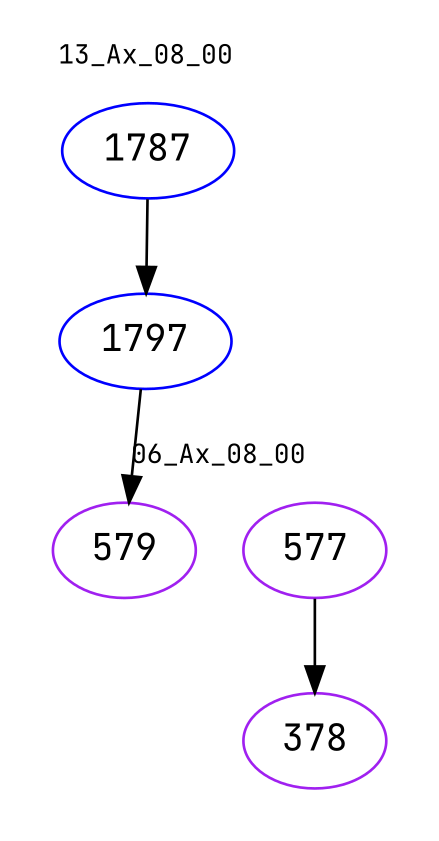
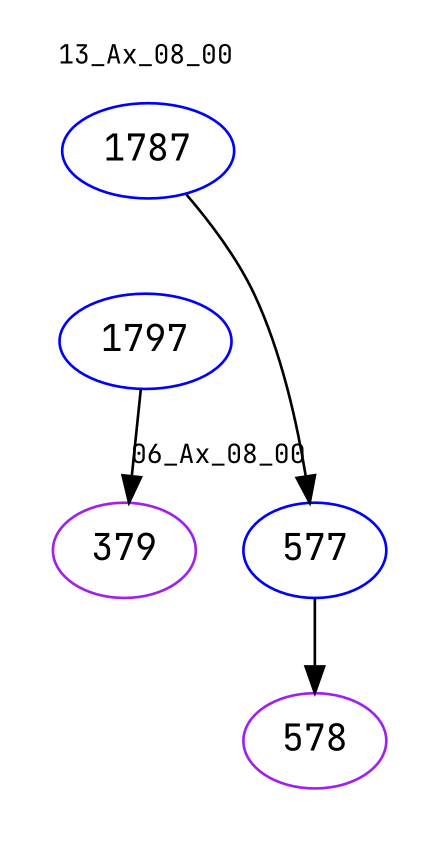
  digraph {
    fontname="JetBrains Mono"
    node [color=blue fontname="JetBrains Mono"]
    edge [color=black fontname="JetBrains Mono"]
    n1 [label=1787]
    n2 [label=1797]
-   n3 [color=purple label=577]
-   n4 [color=purple label=378]
-   n5 [color=purple label=579]
+   n3 [label=577]
+   n4 [color=purple label=578]
+   n5 [color=purple label=379]
    subgraph cluster_1 {
      color=white
      fontsize=10
      label="13_Ax_08_00"
      n1
      n2
    }
    subgraph cluster_2 {
      color=white
      fontsize=10
      label="06_Ax_08_00"
      n3
      n4
      n5
    }
-   n1 -> n2
+   n1 -> n3
    n2 -> n5
    n3 -> n4
  }
